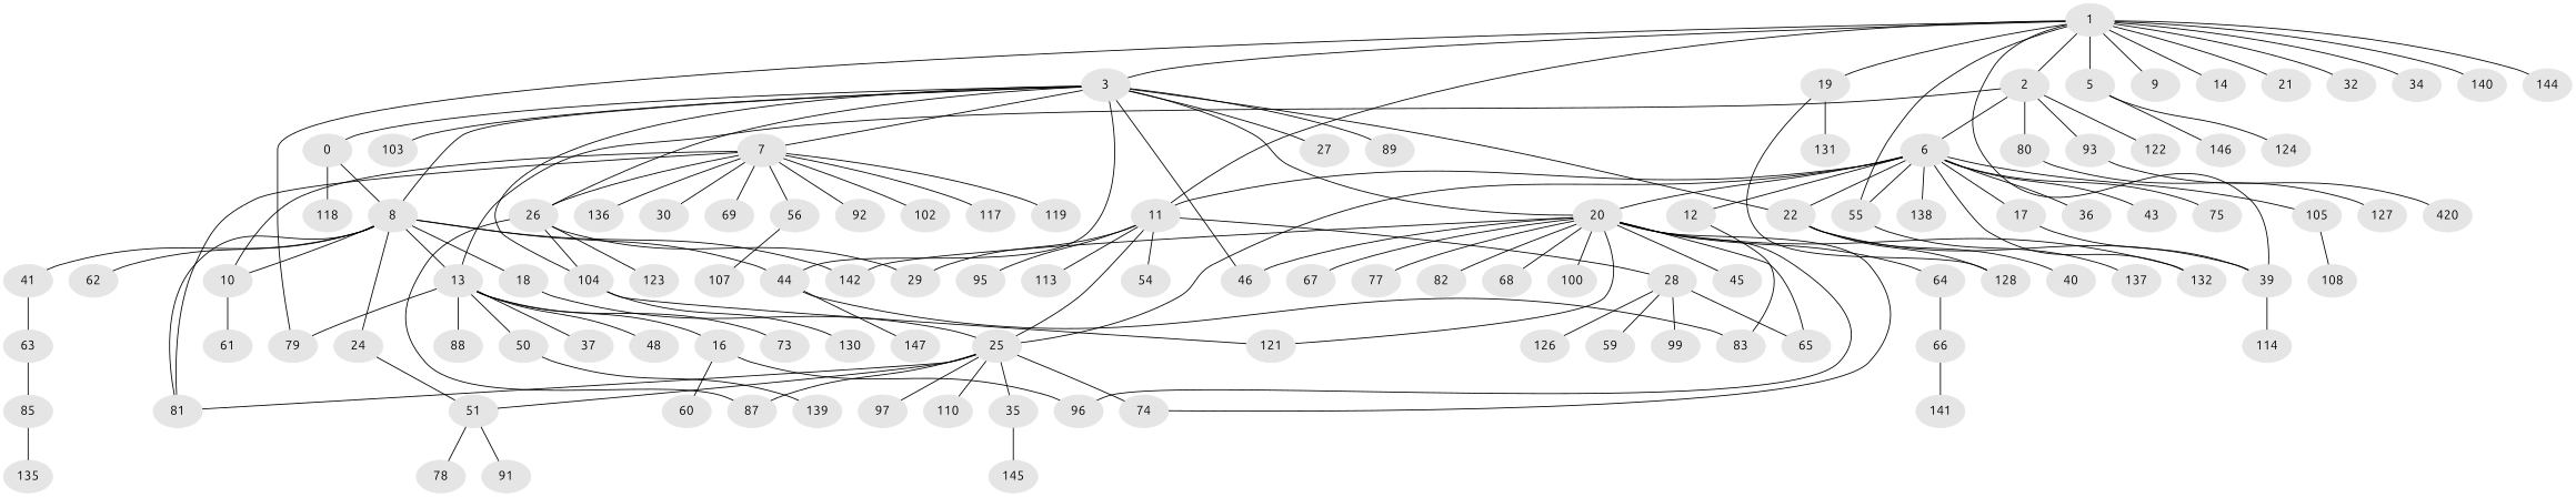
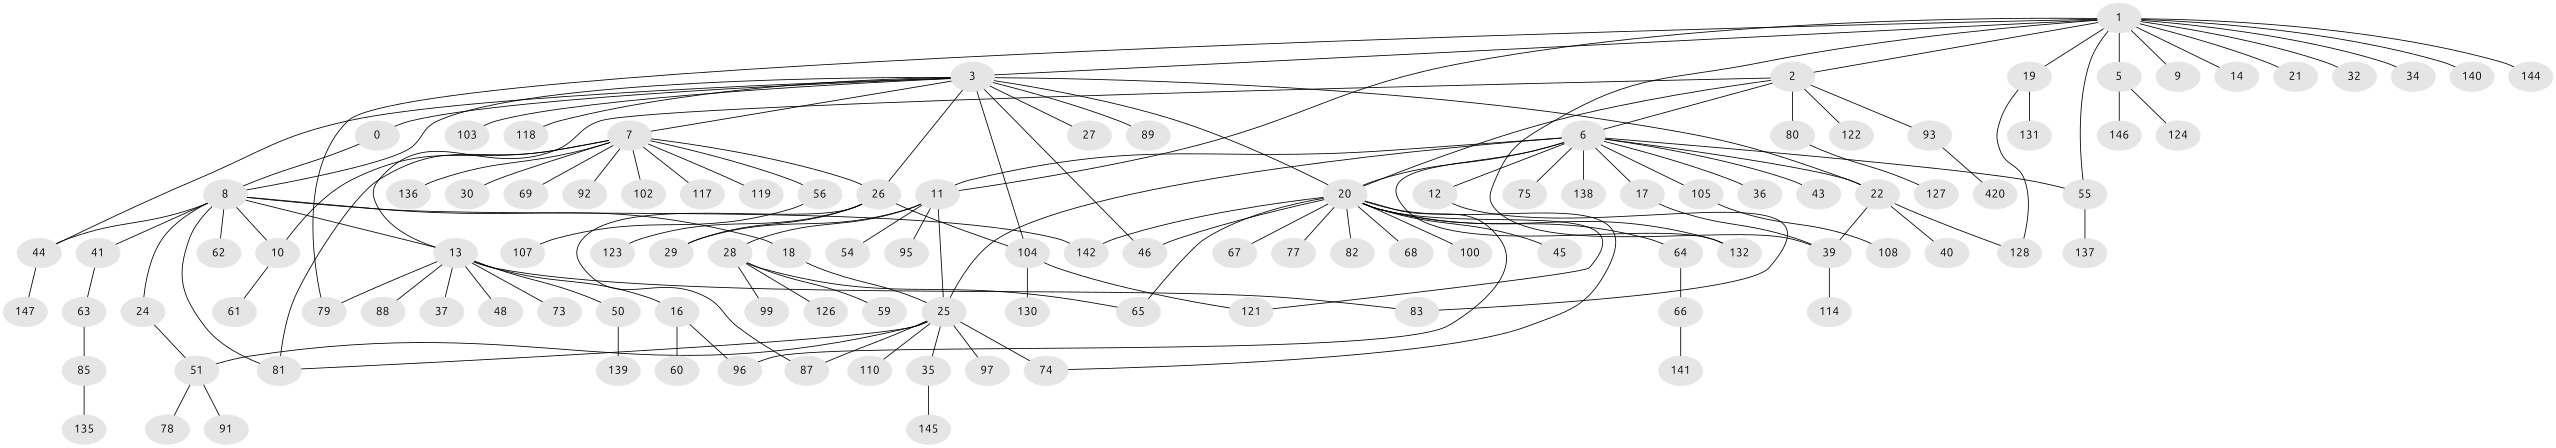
  graph {
    fontname=Ubuntu
    node [color=gray90 fontname=Ubuntu style=filled]
    edge [fontname=Ubuntu]
    1 [super="+47"]
    2 [super="+59"]
    3 [super="+106"]
    5 [super="+70"]
    9
    11 [super="+31"]
    14
    19
    21
    32
    34
    39
    55
    79 [super="+111"]
    140
    144
    6 [super="+52"]
    13 [super="+15"]
    20 [super="+72"]
    80
    93
    122
    n23 [label=0 super="+125"]
    7 [super="+23"]
    8 [super="+116"]
    22 [super="+53"]
    26 [super="+101"]
    27
    44 [super="+115"]
    46 [super="+51"]
    89
    103
    104 [super="+134"]
    118
    124
    146
    25 [super="+109"]
    28 [super="+42"]
    29
    54
    95 [super="+143"]
-   113
    128
    131
    114
    137
    12 [super="+38"]
    17
    36
    43
    75
    105
    132
    138
    83
    16 [super="+76"]
    37
    48
    50 [super="+84"]
    73
    88
    142
    96
    45
    64
    65
    67
    74 [super="+86"]
    77
    82
    n71 [label=68]
    100
    121
    127
    n75 [label=420]
    10 [super="+33"]
    30
    56 [super="+112"]
    69
    81
    92
    102
    117
    119
    136
    18
    24 [super="+68"]
    41
    62
    40
    87
    123
    147
    130
    n95 [label=51 super="+90"]
    35 [super="+71"]
    97
    110
    108
    61
    107
    63 [super="+94"]
    n103 [label=59]
    99
    126 [super="+129"]
    60
    139
    66 [super="+133"]
    78
    91
    145
    85
    135
    141
    1 -- 2
    1 -- 3
    1 -- 5
    1 -- 9
    1 -- 11
    1 -- 14
    1 -- 19
    1 -- 21
    1 -- 32
    1 -- 34
    1 -- 39
    1 -- 55
    1 -- 79
    1 -- 140
    1 -- 144
    2 -- 6
    2 -- 13
+   2 -- 20
    2 -- 80
    2 -- 93
    2 -- 122
    3 -- 20
    3 -- n23
    3 -- 7
    3 -- 8
    3 -- 22
    3 -- 26
    3 -- 27
    3 -- 44
    3 -- 46
    3 -- 89
    3 -- 103
    3 -- 104
-   n23 -- 118
+   3 -- 118
    5 -- 124
    5 -- 146
    11 -- 25
    11 -- 28
    11 -- 29
    11 -- 54
    11 -- 95
-   11 -- 113
    19 -- 128
    19 -- 131
    39 -- 114
    55 -- 137
    6 -- 11
    6 -- 55
    6 -- 20
    6 -- 22
    6 -- 25 [weight=2]
    6 -- 12
    6 -- 17
    6 -- 36
    6 -- 43
    6 -- 75
    6 -- 105
    6 -- 132
    6 -- 138
    13 -- 79
-   44 -- 83
+   13 -- 83
    13 -- 16
    13 -- 37
    13 -- 48
    13 -- 50
    13 -- 73
    13 -- 88
    20 -- 46
    20 -- 132
    20 -- 142
    20 -- 96
    20 -- 45
    20 -- 64
    20 -- 65
    20 -- 67
    20 -- 74
    20 -- 77
    20 -- 82
    20 -- n71
    20 -- 100
    20 -- 121
    80 -- 127
    93 -- n75
    n23 -- 8
    7 -- 26
    7 -- 10
    7 -- 30
    7 -- 56
    7 -- 69
    7 -- 81
    7 -- 92
    7 -- 102
    7 -- 117
    7 -- 119
    7 -- 136
    8 -- 13
    8 -- 44
    8 -- 142
    8 -- 10
    8 -- 81
    8 -- 18
    8 -- 24
    8 -- 41
    8 -- 62
    22 -- 39
    22 -- 128
    22 -- 40
    26 -- 104
    26 -- 29
    26 -- 87
    26 -- 123
    44 -- 147
    104 -- 121
    104 -- 130
    25 -- 74 [weight=2]
    25 -- 81
    25 -- 87
    25 -- n95
    25 -- 35
    25 -- 97
    25 -- 110
    28 -- 65
    28 -- n103
    28 -- 99
    28 -- 126
    12 -- 83
    17 -- 39
    105 -- 108
    16 -- 96
    16 -- 60
    50 -- 139
    64 -- 66
    10 -- 61
    56 -- 107
    18 -- 25
    24 -- n95
    41 -- 63
    n95 -- 78
    n95 -- 91
    35 -- 145
    63 -- 85
    66 -- 141
    85 -- 135
  }
